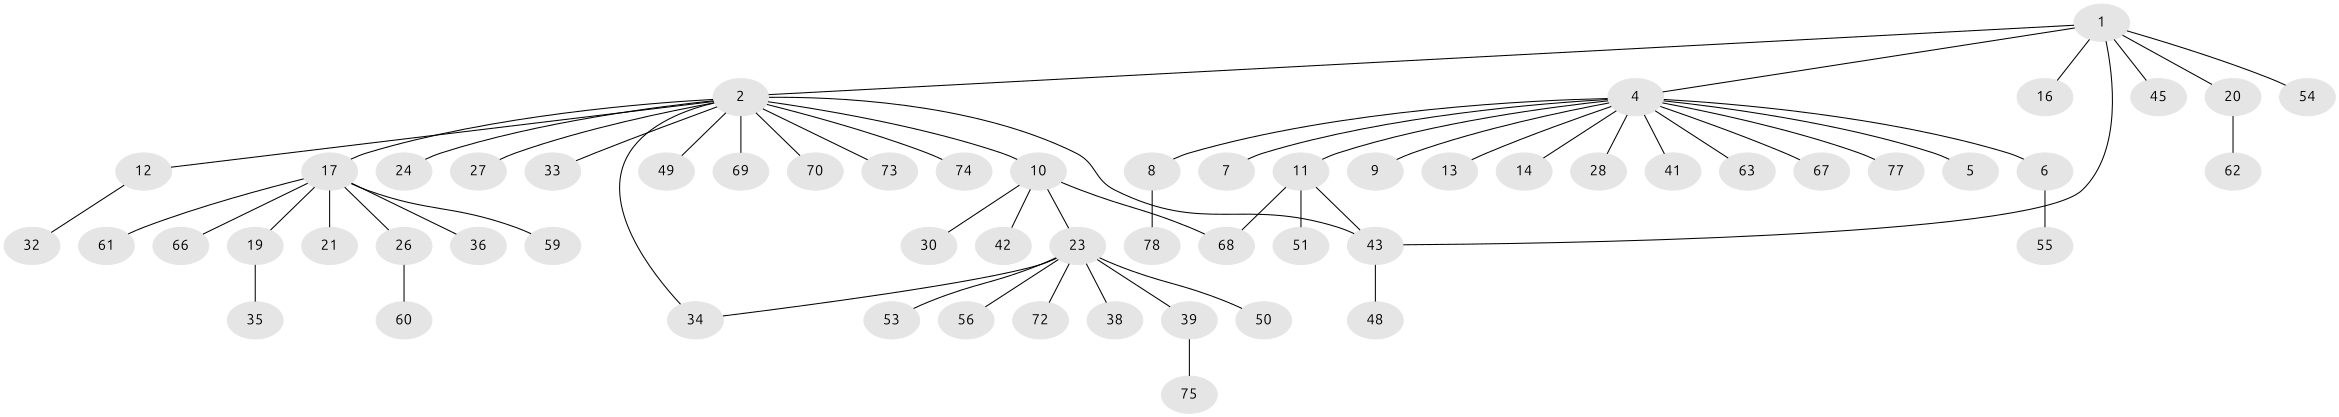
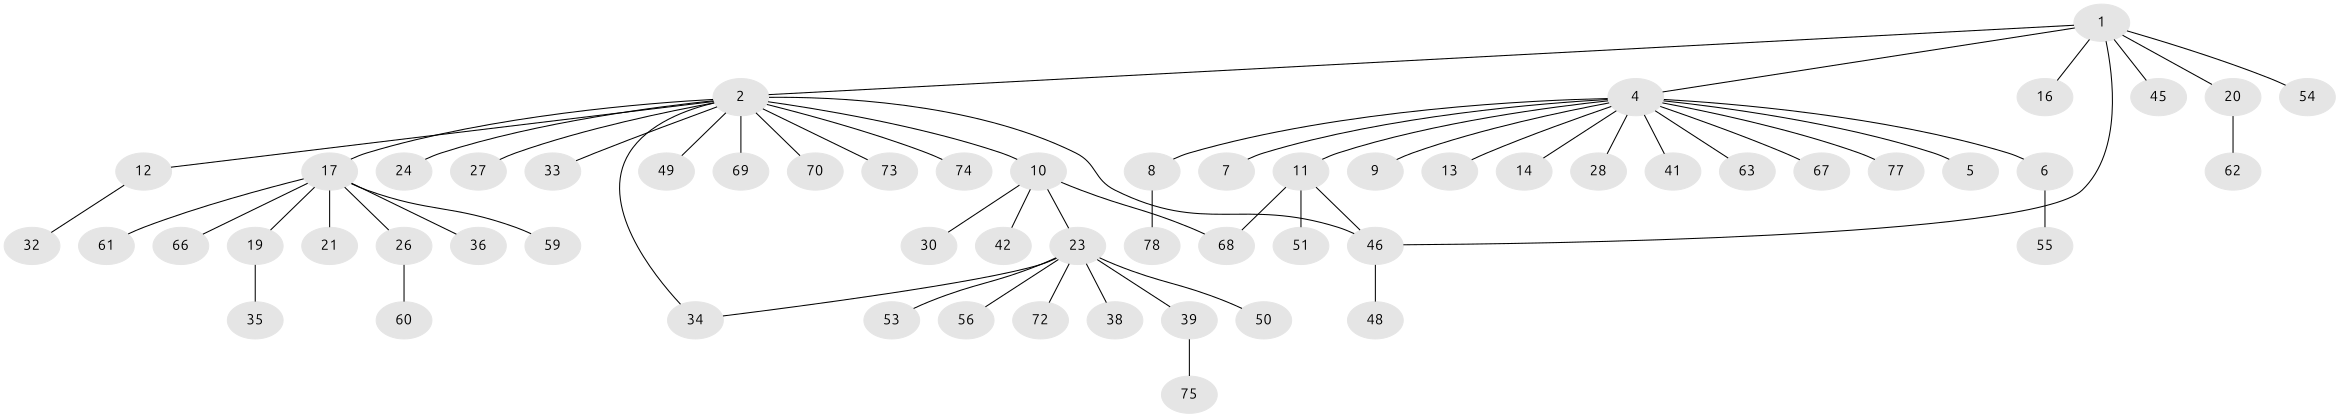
  graph {
    fontname=Ubuntu
    node [color=gray90 fontname=Ubuntu style=filled]
    edge [fontname=Ubuntu]
    1 [super="+15"]
    2 [super="+3"]
    4 [super="+25"]
    16
    20 [super="+57"]
    45
-   46 [super="+58" label=43]
+   46 [super="+58"]
    54 [super="+71"]
    10 [super="+76"]
    12 [super="+65"]
    17 [super="+52"]
    24
    27
    33
    34 [super="+43"]
    49
    69
    70
    73
    74
    5
    6 [super="+47"]
    7 [super="+31"]
    8 [super="+18"]
    9
    11 [super="+40"]
    13
    14
    28
    41
    63
    67
    77
    62
    48
    23 [super="+37"]
    30
    42
    68
    32
    19 [super="+29"]
    21
    26
    36
    59
    61
    66
    55
    78
    51
    38
    39
    50
    53
    56
    72
    35
    60 [super="+64"]
    75
    1 -- 2
    1 -- 4
    1 -- 16
    1 -- 20
    1 -- 45
    1 -- 46
    1 -- 54
    2 -- 46
    2 -- 10 [weight=2]
    2 -- 12
    2 -- 17
    2 -- 24
    2 -- 27
    2 -- 33
    2 -- 34
    2 -- 49
    2 -- 69
    2 -- 70
    2 -- 73
    2 -- 74
    4 -- 5
    4 -- 6
    4 -- 7
    4 -- 8
    4 -- 9
    4 -- 11
    4 -- 13
    4 -- 14
    4 -- 28
    4 -- 41
    4 -- 63
    4 -- 67
    4 -- 77
    20 -- 62
    46 -- 48
    10 -- 23
    10 -- 30
    10 -- 42
    10 -- 68
    12 -- 32
    17 -- 19
    17 -- 21
    17 -- 26
    17 -- 36
    17 -- 59
    17 -- 61
    17 -- 66
    6 -- 55
    8 -- 78
    11 -- 46
    11 -- 68
    11 -- 51
    23 -- 34
    23 -- 38
    23 -- 39
    23 -- 50
    23 -- 53
    23 -- 56
    23 -- 72
    19 -- 35
    26 -- 60
    39 -- 75
  }
